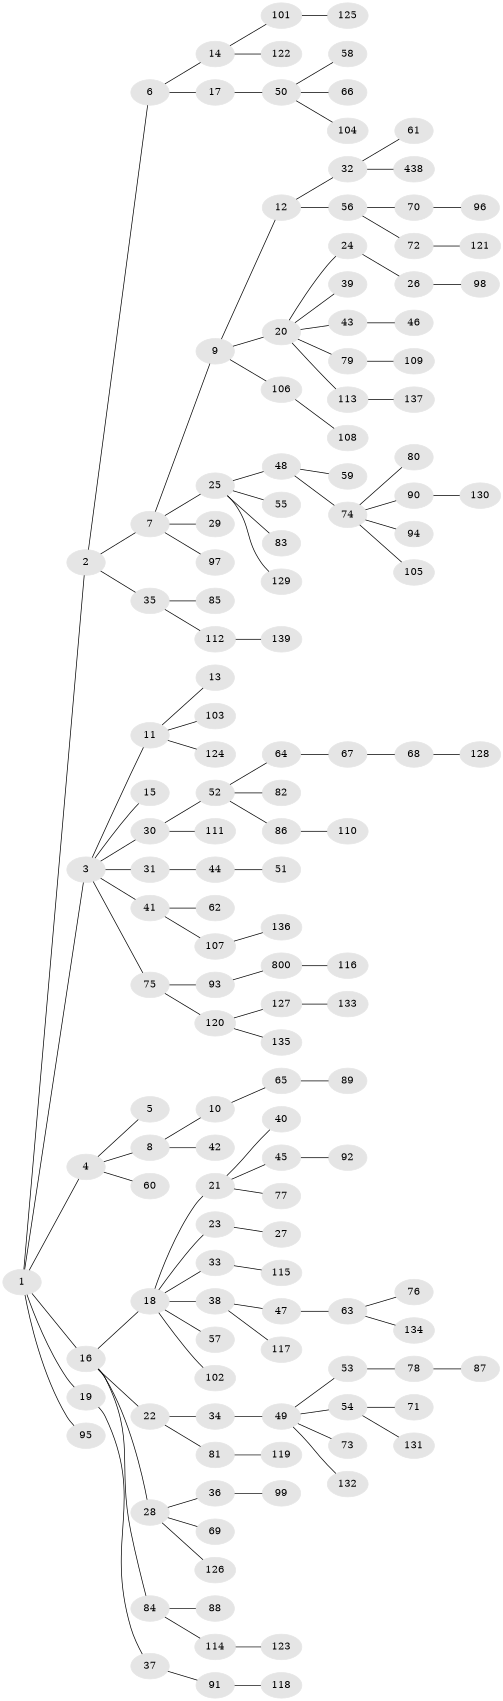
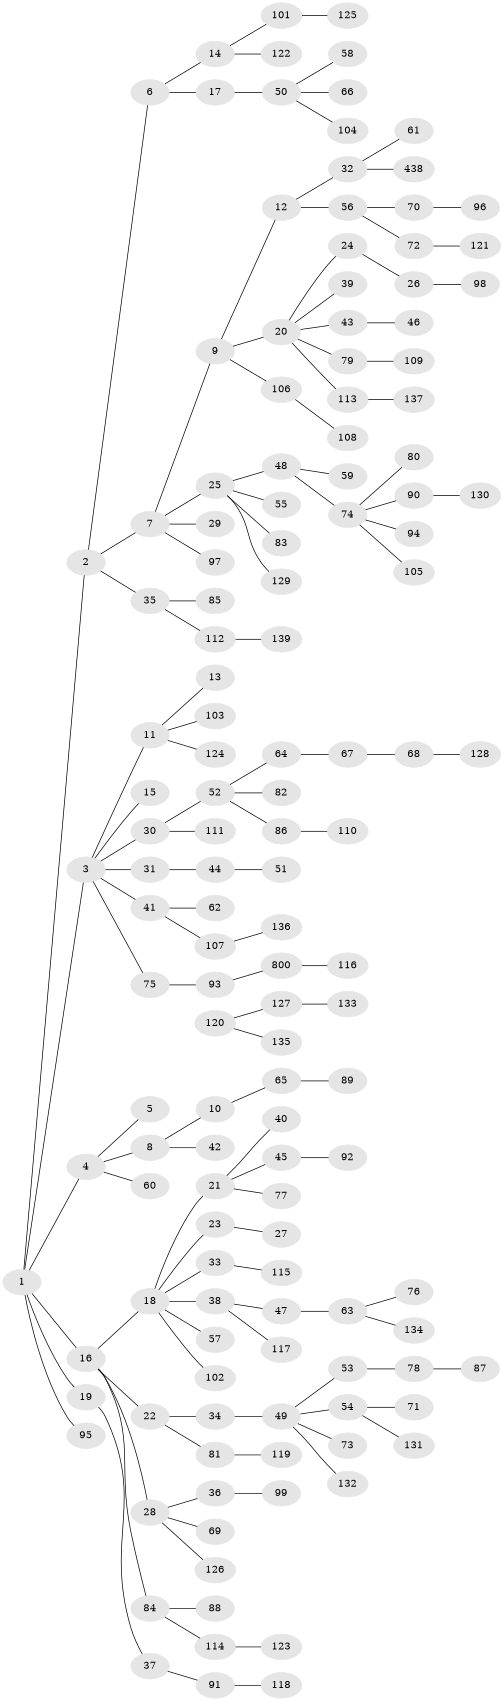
  graph {
    rankdir=LR
    node [color=gray90 style=filled]
    1
    2
    3
    4
    16
    19
    95
    6
    7
    35
    11
    15
    30
    31
    41
    75
    5
    8
    60
    18
    22
    28
    84
    37
    14
    17
    9
    25
    29
    97
    85
    112
    13
    103
    124
    52
    111
    44
    62
    107
    93
    120
    10
    42
    101
    122
    50
    12
    20
    106
    48
    55
    83
    129
    65
    32
    56
    24
    39
    43
    79
    113
    108
    89
    61
    n66 [label=438]
    70
    72
    125
    21
    23
    33
    38
    57
    102
    34
    81
    36
    69
    126
    88
    114
    58
    66
    104
    40
    45
    77
    27
    115
    47
    117
    91
    26
    46
    109
    137
    92
    49
    119
    98
    59
    74
    99
    64
    82
    86
    51
    53
    54
    73
    132
    139
    118
    63
    136
    76
    134
    80
    90
    94
    105
    78
    71
    131
    67
    110
    87
    96
    121
    68
    128
    130
    n134 [label=800]
    127
    135
    123
    116
    133
    1 -- 2
    1 -- 3
    1 -- 4
    1 -- 16
    1 -- 19
    1 -- 95
    2 -- 6
    2 -- 7
    2 -- 35
    3 -- 11
    3 -- 15
    3 -- 30
    3 -- 31
    3 -- 41
    3 -- 75
    4 -- 5
    4 -- 8
    4 -- 60
    16 -- 18
    16 -- 22
    16 -- 28
    16 -- 84
    19 -- 37
    6 -- 14
    6 -- 17
    7 -- 9
    7 -- 25
    7 -- 29
    7 -- 97
    35 -- 85
    35 -- 112
    11 -- 13
    11 -- 103
    11 -- 124
    30 -- 52
    30 -- 111
    31 -- 44
    41 -- 62
    41 -- 107
    75 -- 93
-   75 -- 120
    8 -- 10
    8 -- 42
    18 -- 21
    18 -- 23
    18 -- 33
    18 -- 38
    18 -- 57
    18 -- 102
    22 -- 34
    22 -- 81
    28 -- 36
    28 -- 69
    28 -- 126
    84 -- 88
    84 -- 114
    37 -- 91
    14 -- 101
    14 -- 122
    17 -- 50
    9 -- 12
    9 -- 20
    9 -- 106
    25 -- 48
    25 -- 55
    25 -- 83
    25 -- 129
    112 -- 139
    52 -- 64
    52 -- 82
    52 -- 86
    44 -- 51
    107 -- 136
    93 -- n134
    120 -- 127
    120 -- 135
    10 -- 65
    101 -- 125
    50 -- 58
    50 -- 66
    50 -- 104
    12 -- 32
    12 -- 56
    20 -- 24
    20 -- 39
    20 -- 43
    20 -- 79
    20 -- 113
    106 -- 108
    48 -- 59
    48 -- 74
    65 -- 89
    32 -- 61
    32 -- n66
    56 -- 70
    56 -- 72
    24 -- 26
    43 -- 46
    79 -- 109
    113 -- 137
    70 -- 96
    72 -- 121
    21 -- 40
    21 -- 45
    21 -- 77
    23 -- 27
    33 -- 115
    38 -- 47
    38 -- 117
    34 -- 49
    81 -- 119
    36 -- 99
    114 -- 123
    45 -- 92
    47 -- 63
    91 -- 118
    26 -- 98
    49 -- 53
    49 -- 54
    49 -- 73
    49 -- 132
    74 -- 80
    74 -- 90
    74 -- 94
    74 -- 105
    64 -- 67
    86 -- 110
    53 -- 78
    54 -- 71
    54 -- 131
    63 -- 76
    63 -- 134
    90 -- 130
    78 -- 87
    67 -- 68
    68 -- 128
    n134 -- 116
    127 -- 133
  }
